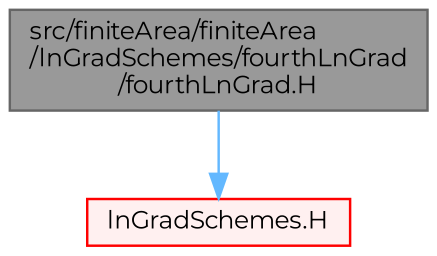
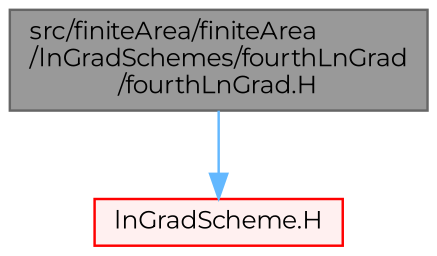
  digraph {
    fontname=Montserrat
    node [fontname=Montserrat fontsize=10 shape=box style=filled]
    n1 [color=gray40 fillcolor=grey60 fontcolor=black height=0.2 label="src/finiteArea/finiteArea\l/lnGradSchemes/fourthLnGrad\l/fourthLnGrad.H" width=0.4]
-   n2 [color=red fillcolor="#FFF0F0" height=0.2 label="lnGradSchemes.H" width=0.4]
+   n2 [color=red fillcolor="#FFF0F0" height=0.2 label="lnGradScheme.H" width=0.4]
    n1 -> n2 [color=steelblue1 fontname=Montserrat fontsize=10 labelfontname=Helvetica labelfontsize=10 style=solid]
  }
